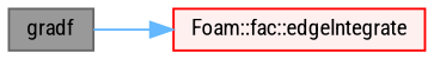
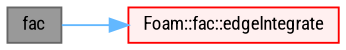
  digraph {
    rankdir=LR
    fontname="Roboto Condensed"
    node [fontname="Roboto Condensed" fontsize=10 shape=box style=filled]
-   n1 [color=gray40 fillcolor=grey60 fontcolor=black height=0.2 label=gradf width=0.4]
+   n1 [color=gray40 fillcolor=grey60 fontcolor=black height=0.2 label=fac width=0.4]
    n2 [color=red fillcolor="#FFF0F0" height=0.2 label="Foam::fac::edgeIntegrate" width=0.4]
    n1 -> n2 [color=steelblue1 fontname="Roboto Condensed" fontsize=10 labelfontname=Helvetica labelfontsize=10 style=solid]
  }
